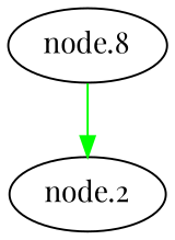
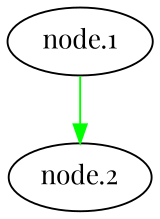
  digraph {
    rankdir=TB
    fontname="Playfair Display"
    node [shape=oval fontname="Playfair Display"]
-   "node.1" [label="node.8"]
+   "node.1"
    "node.2"
    "node.1" -> "node.2" [color=green fontname="Playfair Display"]
  }
